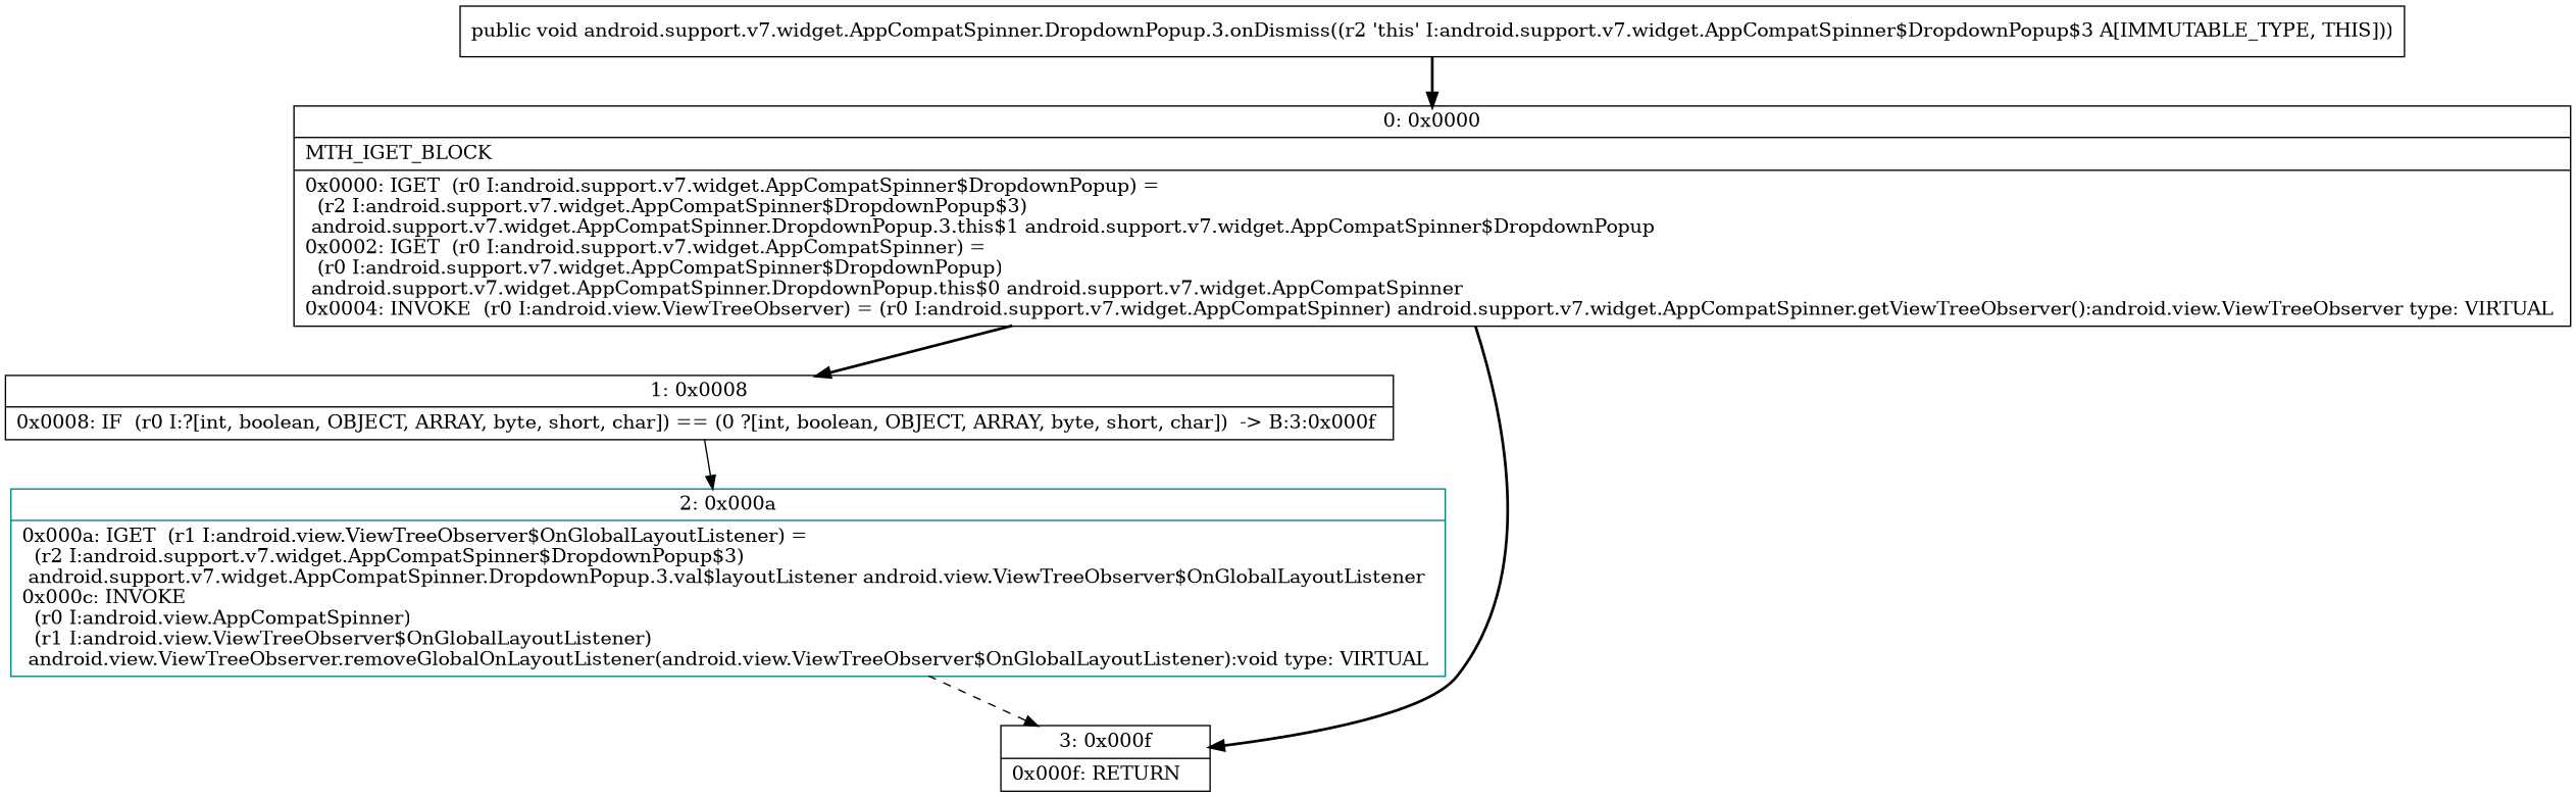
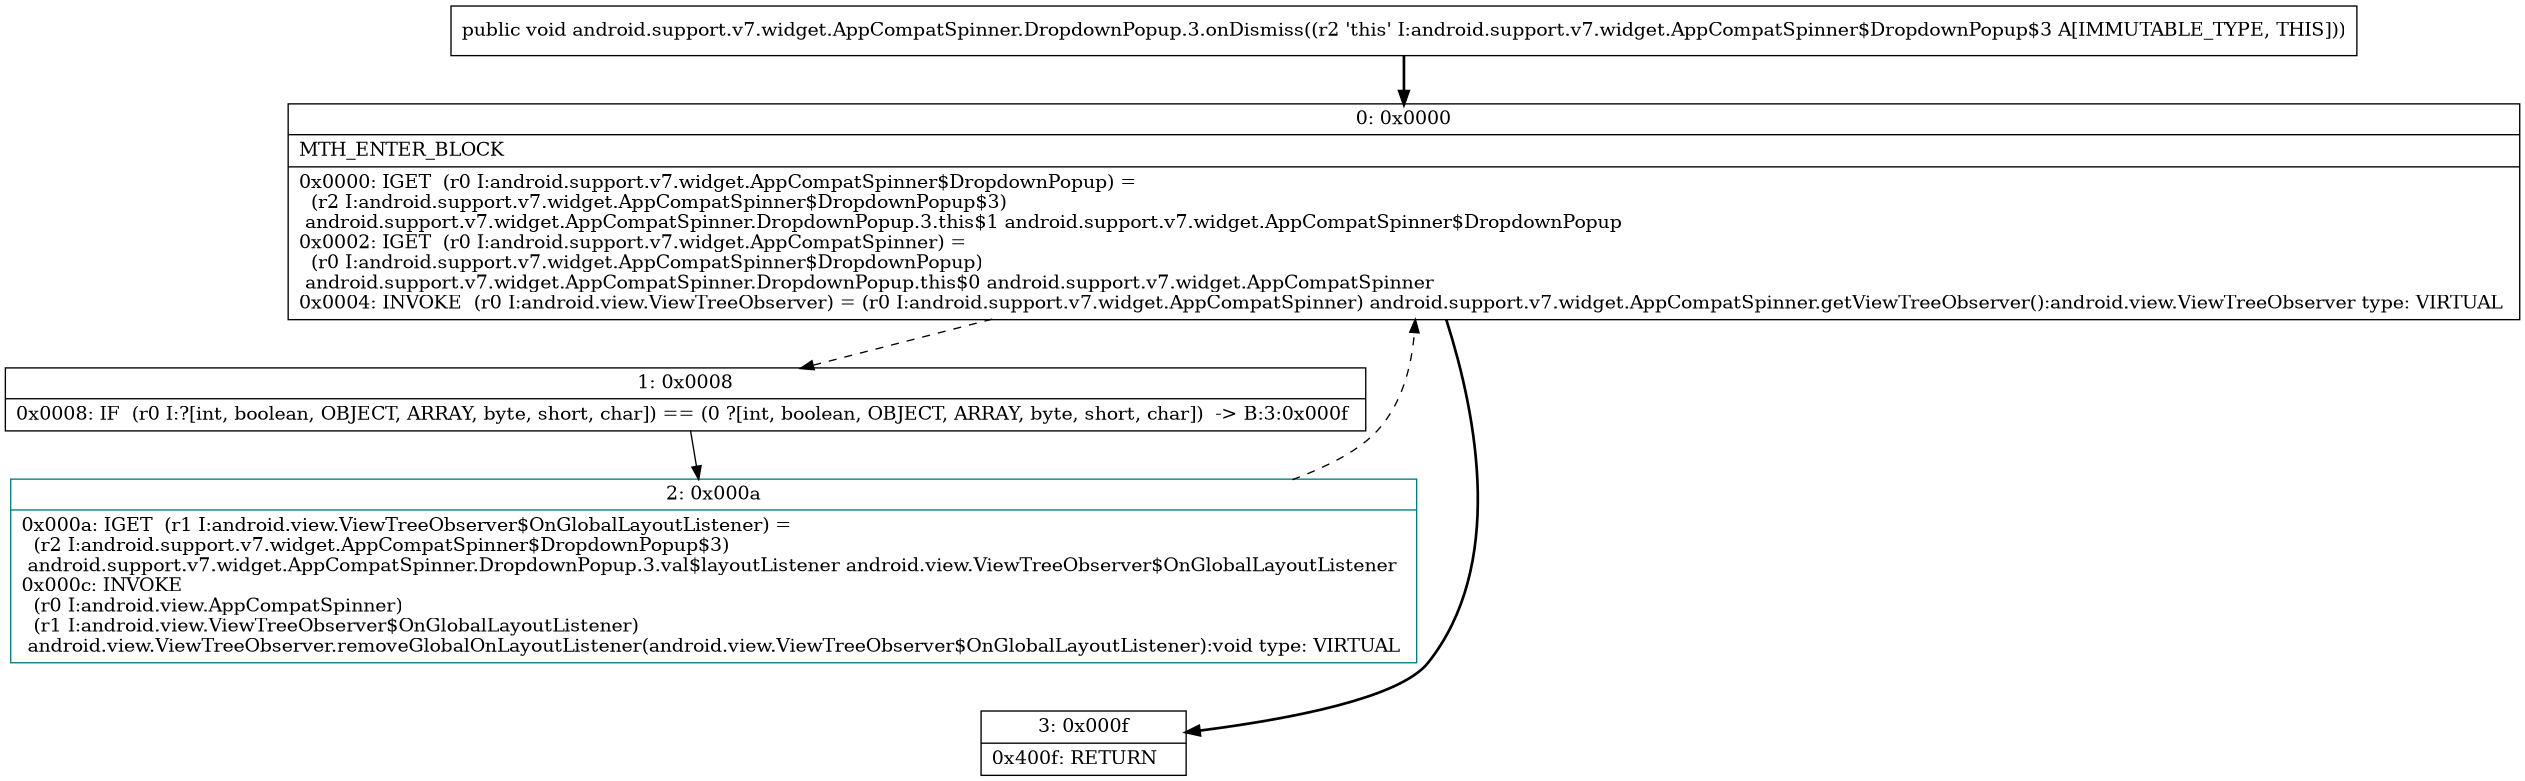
  digraph {
    node [color=black shape=record]
    edge [style=dashed]
-   n1 [label="{0\:\ 0x0000|MTH_IGET_BLOCK\l|0x0000: IGET  (r0 I:android.support.v7.widget.AppCompatSpinner$DropdownPopup) = \l  (r2 I:android.support.v7.widget.AppCompatSpinner$DropdownPopup$3)\l android.support.v7.widget.AppCompatSpinner.DropdownPopup.3.this$1 android.support.v7.widget.AppCompatSpinner$DropdownPopup \l0x0002: IGET  (r0 I:android.support.v7.widget.AppCompatSpinner) = \l  (r0 I:android.support.v7.widget.AppCompatSpinner$DropdownPopup)\l android.support.v7.widget.AppCompatSpinner.DropdownPopup.this$0 android.support.v7.widget.AppCompatSpinner \l0x0004: INVOKE  (r0 I:android.view.ViewTreeObserver) = (r0 I:android.support.v7.widget.AppCompatSpinner) android.support.v7.widget.AppCompatSpinner.getViewTreeObserver():android.view.ViewTreeObserver type: VIRTUAL \l}"]
+   n1 [label="{0\:\ 0x0000|MTH_ENTER_BLOCK\l|0x0000: IGET  (r0 I:android.support.v7.widget.AppCompatSpinner$DropdownPopup) = \l  (r2 I:android.support.v7.widget.AppCompatSpinner$DropdownPopup$3)\l android.support.v7.widget.AppCompatSpinner.DropdownPopup.3.this$1 android.support.v7.widget.AppCompatSpinner$DropdownPopup \l0x0002: IGET  (r0 I:android.support.v7.widget.AppCompatSpinner) = \l  (r0 I:android.support.v7.widget.AppCompatSpinner$DropdownPopup)\l android.support.v7.widget.AppCompatSpinner.DropdownPopup.this$0 android.support.v7.widget.AppCompatSpinner \l0x0004: INVOKE  (r0 I:android.view.ViewTreeObserver) = (r0 I:android.support.v7.widget.AppCompatSpinner) android.support.v7.widget.AppCompatSpinner.getViewTreeObserver():android.view.ViewTreeObserver type: VIRTUAL \l}"]
    n2 [label="{1\:\ 0x0008|0x0008: IF  (r0 I:?[int, boolean, OBJECT, ARRAY, byte, short, char]) == (0 ?[int, boolean, OBJECT, ARRAY, byte, short, char])  \-\> B:3:0x000f \l}"]
-   n3 [label="{3\:\ 0x000f|0x000f: RETURN   \l}"]
+   n3 [label="{3\:\ 0x000f|0x400f: RETURN   \l}"]
    n4 [color=teal label="{2\:\ 0x000a|0x000a: IGET  (r1 I:android.view.ViewTreeObserver$OnGlobalLayoutListener) = \l  (r2 I:android.support.v7.widget.AppCompatSpinner$DropdownPopup$3)\l android.support.v7.widget.AppCompatSpinner.DropdownPopup.3.val$layoutListener android.view.ViewTreeObserver$OnGlobalLayoutListener \l0x000c: INVOKE  \l  (r0 I:android.view.AppCompatSpinner)\l  (r1 I:android.view.ViewTreeObserver$OnGlobalLayoutListener)\l android.view.ViewTreeObserver.removeGlobalOnLayoutListener(android.view.ViewTreeObserver$OnGlobalLayoutListener):void type: VIRTUAL \l}"]
    n5 [label="{public void android.support.v7.widget.AppCompatSpinner.DropdownPopup.3.onDismiss((r2 'this' I:android.support.v7.widget.AppCompatSpinner$DropdownPopup$3 A[IMMUTABLE_TYPE, THIS])) }"]
-   n1 -> n2 [style=bold]
+   n1 -> n2
    n1 -> n3 [style=bold]
    n2 -> n4 [style=solid]
-   n4 -> n3
+   n4 -> n1
    n5 -> n1 [style=bold]
  }
